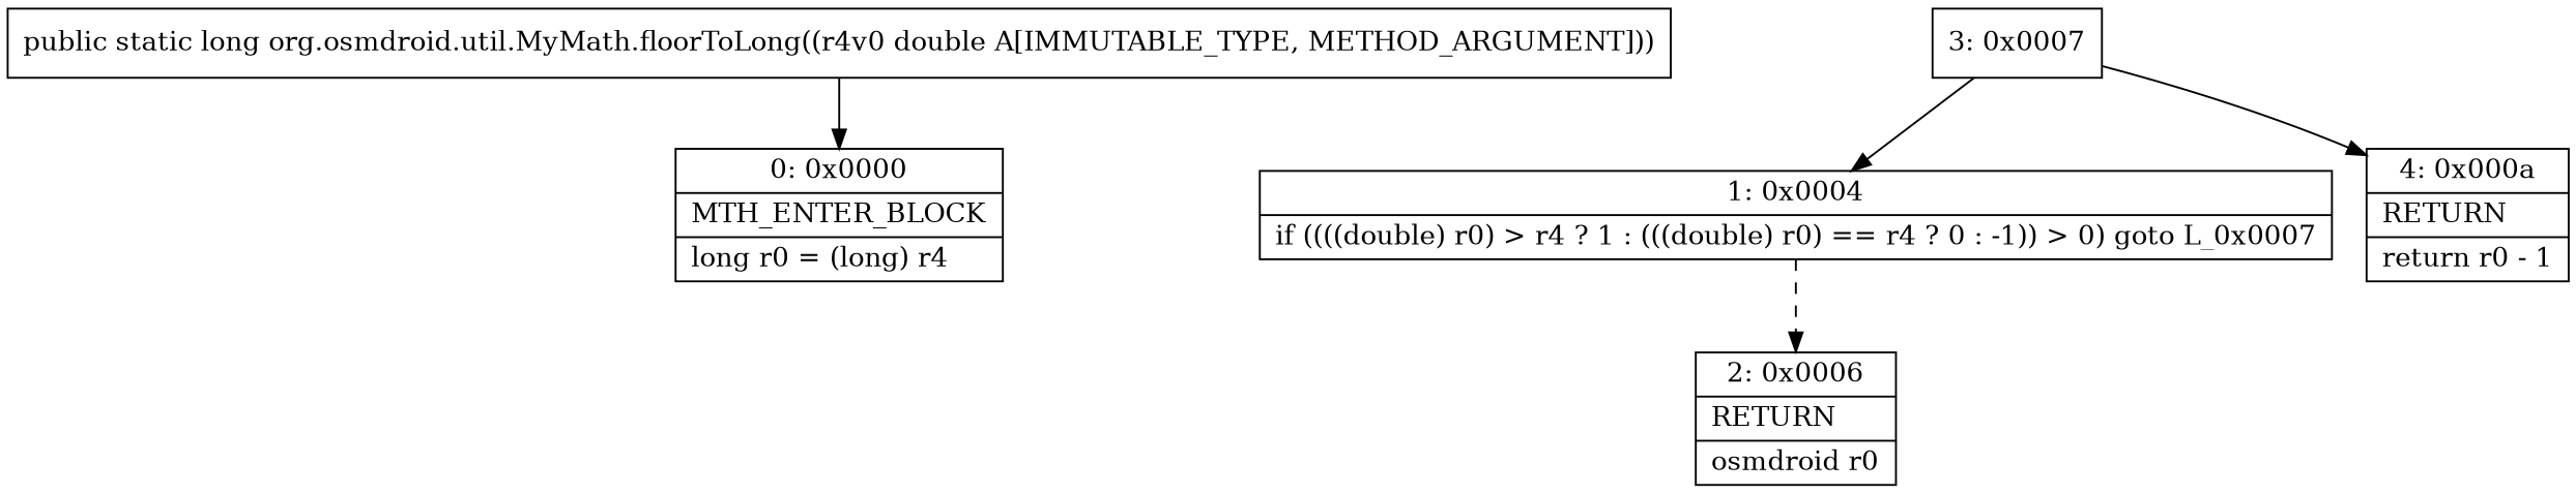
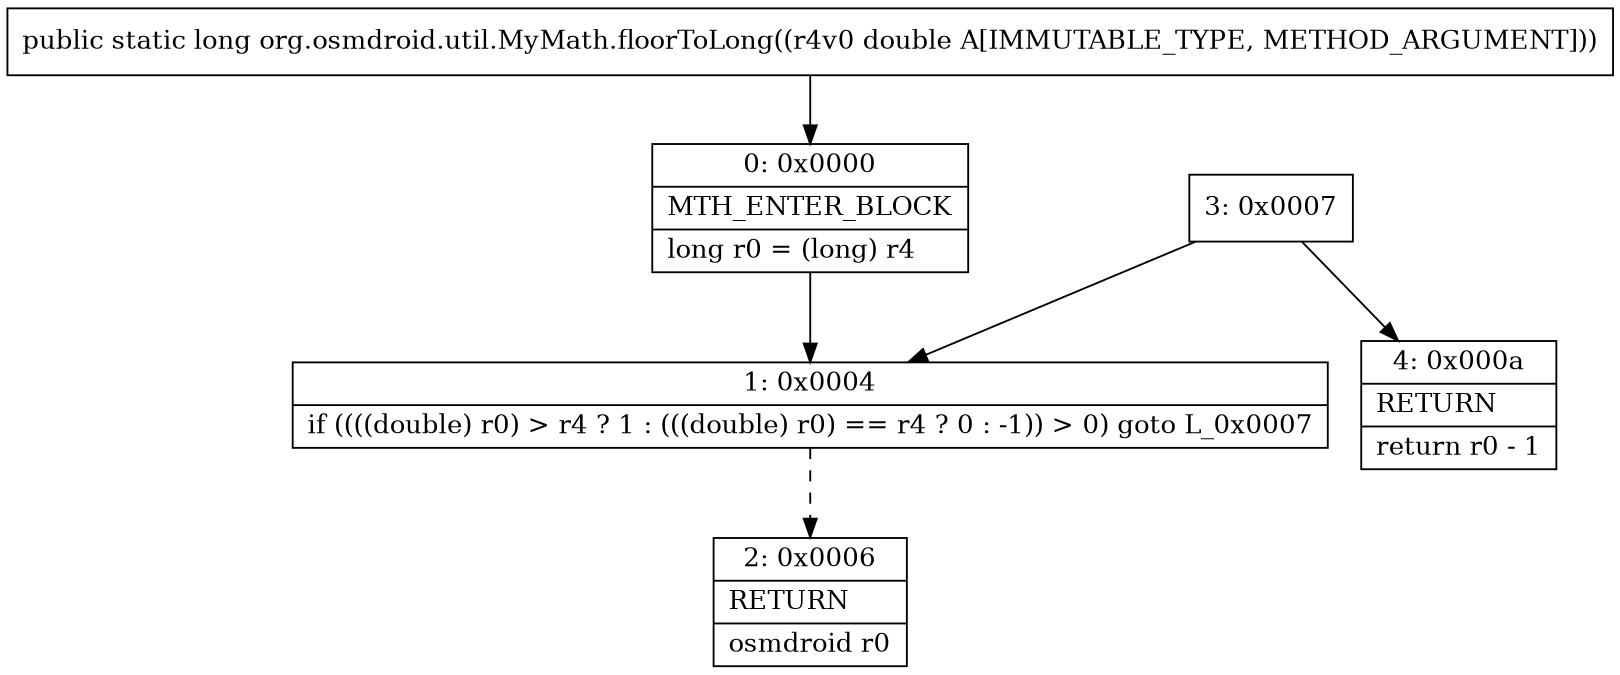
  digraph {
    node [shape=record]
    n1 [label="{0\:\ 0x0000|MTH_ENTER_BLOCK\l|long r0 = (long) r4\l}"]
    n2 [label="{1\:\ 0x0004|if ((((double) r0) \> r4 ? 1 : (((double) r0) == r4 ? 0 : \-1)) \> 0) goto L_0x0007\l}"]
    n3 [label="{2\:\ 0x0006|RETURN\l|osmdroid r0\l}"]
    n4 [label="{3\:\ 0x0007}"]
    n5 [label="{4\:\ 0x000a|RETURN\l|return r0 \- 1\l}"]
    n6 [label="{public static long org.osmdroid.util.MyMath.floorToLong((r4v0 double A[IMMUTABLE_TYPE, METHOD_ARGUMENT])) }"]
+   n1 -> n2
    n2 -> n3 [style=dashed]
    n4 -> n2
    n4 -> n5
    n6 -> n1
  }
